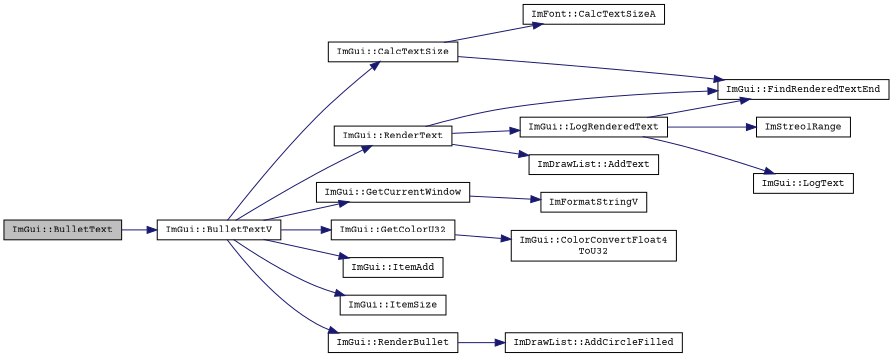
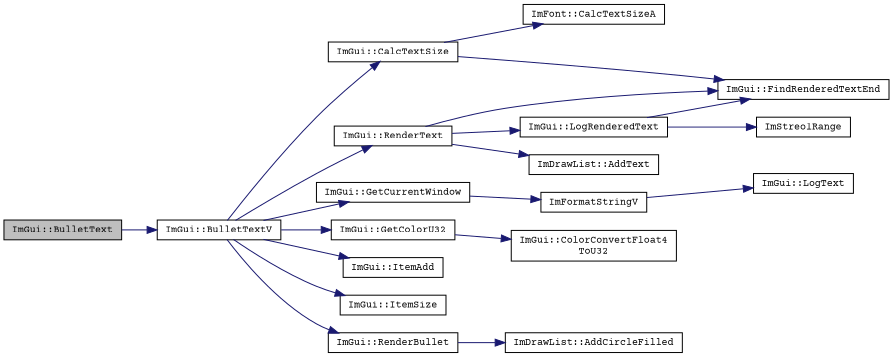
  digraph {
    fontname="Courier Prime"
    rankdir=LR
    node [color=black fillcolor=white fontname="Courier Prime" fontsize=10 shape=record style=filled]
    edge [color=midnightblue fontname="Courier Prime" fontsize=10 labelfontname=Helvetica labelfontsize=10 style=solid]
    n1 [fillcolor=grey75 fontcolor=black height=0.2 label="ImGui::BulletText" width=0.4]
    n2 [height=0.2 label="ImGui::BulletTextV" width=0.4]
    n3 [height=0.2 label="ImGui::CalcTextSize" width=0.4]
    n4 [height=0.2 label="ImGui::GetColorU32" width=0.4]
    n5 [height=0.2 label="ImGui::GetCurrentWindow" width=0.4]
    n6 [height=0.2 label="ImGui::ItemAdd" width=0.4]
    n7 [height=0.2 label="ImGui::ItemSize" width=0.4]
    n8 [height=0.2 label="ImGui::RenderBullet" width=0.4]
    n9 [height=0.2 label="ImGui::RenderText" width=0.4]
    n10 [height=0.2 label="ImFont::CalcTextSizeA" width=0.4]
    n11 [height=0.2 label="ImGui::FindRenderedTextEnd" width=0.4]
    n12 [height=0.2 label="ImGui::ColorConvertFloat4\lToU32" width=0.4]
    n13 [height=0.2 label=ImFormatStringV width=0.4]
    n14 [height=0.2 label="ImDrawList::AddCircleFilled" width=0.4]
    n15 [height=0.2 label="ImDrawList::AddText" width=0.4]
    n16 [height=0.2 label="ImGui::LogRenderedText" width=0.4]
    n17 [height=0.2 label=ImStreolRange width=0.4]
    n18 [height=0.2 label="ImGui::LogText" width=0.4]
    n1 -> n2
    n2 -> n3
    n2 -> n4
    n2 -> n5
    n2 -> n6
    n2 -> n7
    n2 -> n8
    n2 -> n9
    n3 -> n10
    n3 -> n11
    n4 -> n12
    n5 -> n13
    n8 -> n14
    n9 -> n11
    n9 -> n15
    n9 -> n16
    n16 -> n11
    n16 -> n17
-   n16 -> n18
+   n13 -> n18
  }
